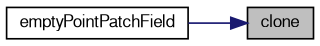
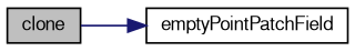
  digraph {
    rankdir=LR
    node [color=black fontname=FreeSans fontsize=10 shape=record]
    n1 [fillcolor=grey75 fontcolor=black height=0.2 label=clone style=filled width=0.4]
    n2 [height=0.2 label=emptyPointPatchField width=0.4]
-   n2 -> n1 [color=midnightblue fontname=FreeSans fontsize=10 labelfontname=FreeSans labelfontsize=10 style=solid]
+   n1 -> n2 [color=midnightblue fontname=FreeSans fontsize=10 labelfontname=FreeSans labelfontsize=10 style=solid]
  }
